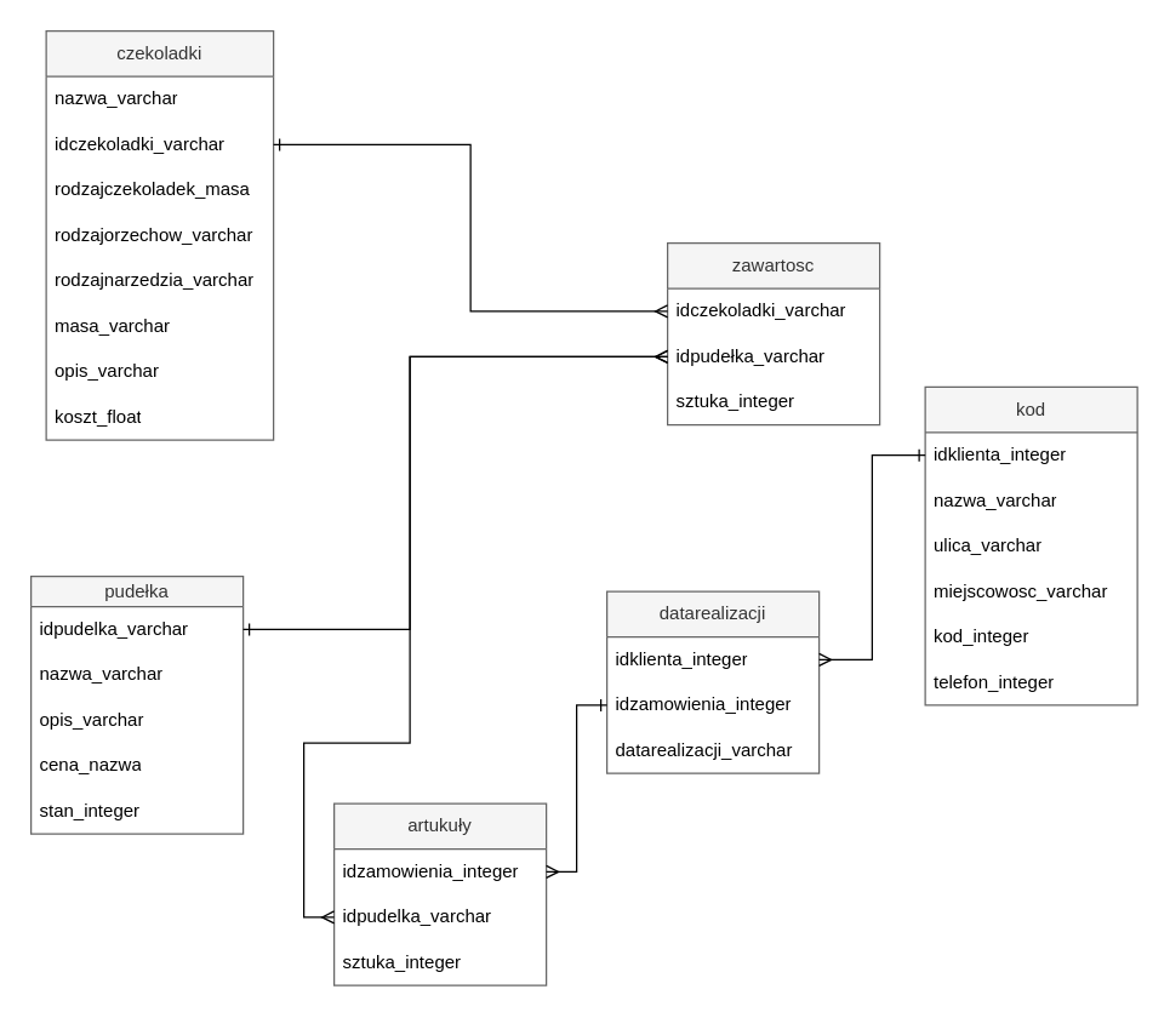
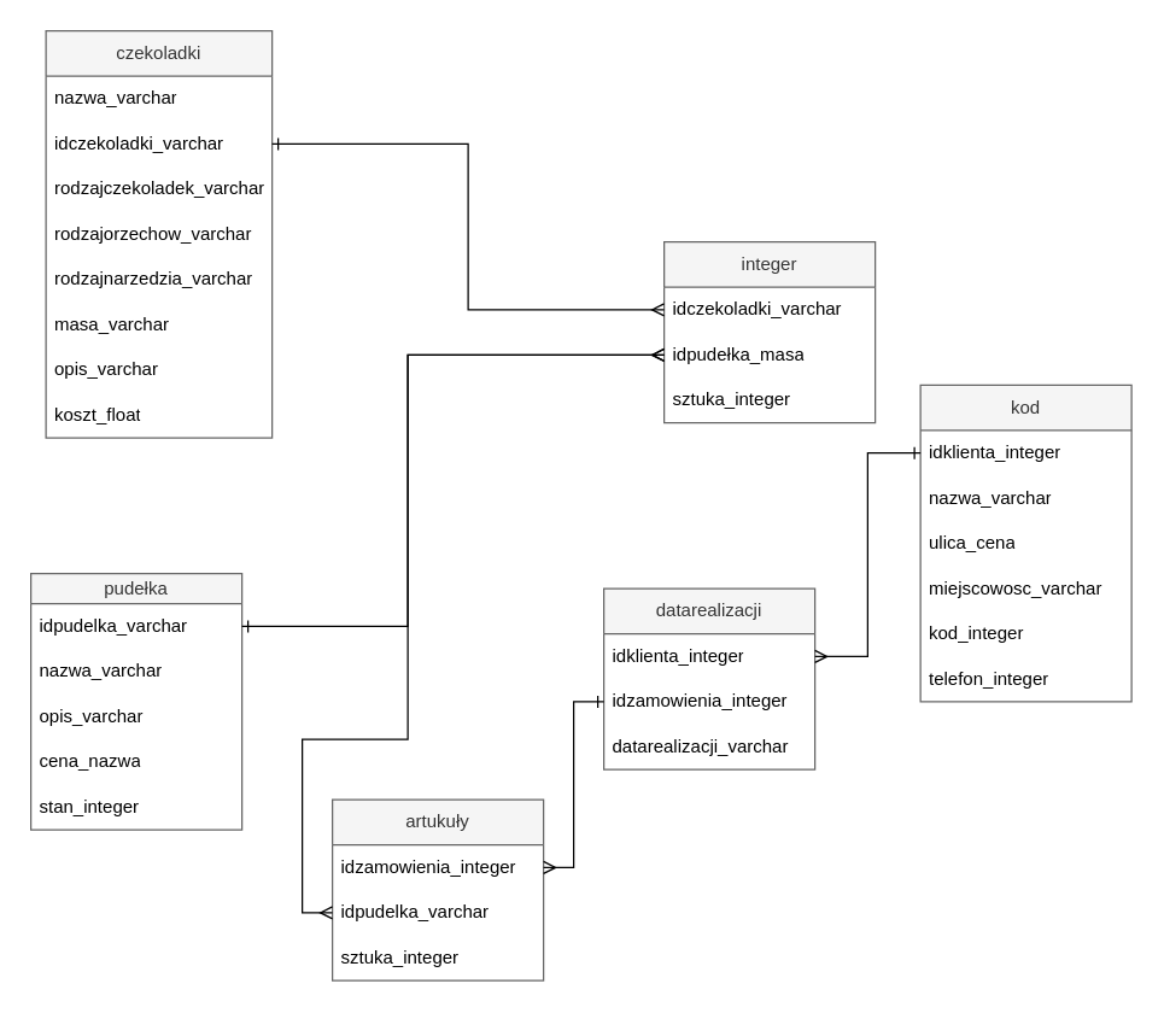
  <mxCell id="0" />
  <mxCell id="1" parent="0" />
  <mxCell id="2" value="czekoladki" style="swimlane;fontStyle=0;childLayout=stackLayout;horizontal=1;startSize=30;horizontalStack=0;resizeParent=1;resizeParentMax=0;resizeLast=0;collapsible=1;marginBottom=0;whiteSpace=wrap;html=1;fillColor=#f5f5f5;strokeColor=#666666;fontColor=#333333;" parent="1" vertex="1"><mxGeometry x="30" y="20" width="150" height="270" as="geometry" /></mxCell>
  <mxCell id="3" value="nazwa_varchar" style="text;strokeColor=none;fillColor=none;align=left;verticalAlign=middle;spacingLeft=4;spacingRight=4;overflow=hidden;points=[[0,0.5],[1,0.5]];portConstraint=eastwest;rotatable=0;whiteSpace=wrap;html=1;" parent="2" vertex="1"><mxGeometry y="30" width="150" height="30" as="geometry" /></mxCell>
  <mxCell id="4" value="idczekoladki_varchar" style="text;strokeColor=none;fillColor=none;align=left;verticalAlign=middle;spacingLeft=4;spacingRight=4;overflow=hidden;points=[[0,0.5],[1,0.5]];portConstraint=eastwest;rotatable=0;whiteSpace=wrap;html=1;" parent="2" vertex="1"><mxGeometry y="60" width="150" height="30" as="geometry" /></mxCell>
- <mxCell id="5" value="rodzajczekoladek_masa" style="text;strokeColor=none;fillColor=none;align=left;verticalAlign=middle;spacingLeft=4;spacingRight=4;overflow=hidden;points=[[0,0.5],[1,0.5]];portConstraint=eastwest;rotatable=0;whiteSpace=wrap;html=1;" parent="2" vertex="1"><mxGeometry y="90" width="150" height="30" as="geometry" /></mxCell>
+ <mxCell id="5" value="rodzajczekoladek_varchar" style="text;strokeColor=none;fillColor=none;align=left;verticalAlign=middle;spacingLeft=4;spacingRight=4;overflow=hidden;points=[[0,0.5],[1,0.5]];portConstraint=eastwest;rotatable=0;whiteSpace=wrap;html=1;" parent="2" vertex="1"><mxGeometry y="90" width="150" height="30" as="geometry" /></mxCell>
  <mxCell id="6" value="rodzajorzechow_varchar" style="text;strokeColor=none;fillColor=none;align=left;verticalAlign=middle;spacingLeft=4;spacingRight=4;overflow=hidden;points=[[0,0.5],[1,0.5]];portConstraint=eastwest;rotatable=0;whiteSpace=wrap;html=1;" parent="2" vertex="1"><mxGeometry y="120" width="150" height="30" as="geometry" /></mxCell>
  <mxCell id="7" value="rodzajnarzedzia_varchar" style="text;strokeColor=none;fillColor=none;align=left;verticalAlign=middle;spacingLeft=4;spacingRight=4;overflow=hidden;points=[[0,0.5],[1,0.5]];portConstraint=eastwest;rotatable=0;whiteSpace=wrap;html=1;" parent="2" vertex="1"><mxGeometry y="150" width="150" height="30" as="geometry" /></mxCell>
  <mxCell id="8" value="masa_varchar" style="text;strokeColor=none;fillColor=none;align=left;verticalAlign=middle;spacingLeft=4;spacingRight=4;overflow=hidden;points=[[0,0.5],[1,0.5]];portConstraint=eastwest;rotatable=0;whiteSpace=wrap;html=1;" parent="2" vertex="1"><mxGeometry y="180" width="150" height="30" as="geometry" /></mxCell>
  <mxCell id="9" value="opis_varchar" style="text;strokeColor=none;fillColor=none;align=left;verticalAlign=middle;spacingLeft=4;spacingRight=4;overflow=hidden;points=[[0,0.5],[1,0.5]];portConstraint=eastwest;rotatable=0;whiteSpace=wrap;html=1;" parent="2" vertex="1"><mxGeometry y="210" width="150" height="30" as="geometry" /></mxCell>
  <mxCell id="10" value="koszt_float" style="text;strokeColor=none;fillColor=none;align=left;verticalAlign=middle;spacingLeft=4;spacingRight=4;overflow=hidden;points=[[0,0.5],[1,0.5]];portConstraint=eastwest;rotatable=0;whiteSpace=wrap;html=1;" parent="2" vertex="1"><mxGeometry y="240" width="150" height="30" as="geometry" /></mxCell>
- <mxCell id="11" value="zawartosc" style="swimlane;fontStyle=0;childLayout=stackLayout;horizontal=1;startSize=30;horizontalStack=0;resizeParent=1;resizeParentMax=0;resizeLast=0;collapsible=1;marginBottom=0;whiteSpace=wrap;html=1;fillColor=#f5f5f5;strokeColor=#666666;fontColor=#333333;" parent="1" vertex="1"><mxGeometry x="440" y="160" width="140" height="120" as="geometry" /></mxCell>
+ <mxCell id="11" value="integer" style="swimlane;fontStyle=0;childLayout=stackLayout;horizontal=1;startSize=30;horizontalStack=0;resizeParent=1;resizeParentMax=0;resizeLast=0;collapsible=1;marginBottom=0;whiteSpace=wrap;html=1;fillColor=#f5f5f5;strokeColor=#666666;fontColor=#333333;" parent="1" vertex="1"><mxGeometry x="440" y="160" width="140" height="120" as="geometry" /></mxCell>
  <mxCell id="12" value="idczekoladki_varchar" style="text;strokeColor=none;fillColor=none;align=left;verticalAlign=middle;spacingLeft=4;spacingRight=4;overflow=hidden;points=[[0,0.5],[1,0.5]];portConstraint=eastwest;rotatable=0;whiteSpace=wrap;html=1;" parent="11" vertex="1"><mxGeometry y="30" width="140" height="30" as="geometry" /></mxCell>
- <mxCell id="13" value="idpudełka_varchar" style="text;strokeColor=none;fillColor=none;align=left;verticalAlign=middle;spacingLeft=4;spacingRight=4;overflow=hidden;points=[[0,0.5],[1,0.5]];portConstraint=eastwest;rotatable=0;whiteSpace=wrap;html=1;" parent="11" vertex="1"><mxGeometry y="60" width="140" height="30" as="geometry" /></mxCell>
+ <mxCell id="13" value="idpudełka_masa" style="text;strokeColor=none;fillColor=none;align=left;verticalAlign=middle;spacingLeft=4;spacingRight=4;overflow=hidden;points=[[0,0.5],[1,0.5]];portConstraint=eastwest;rotatable=0;whiteSpace=wrap;html=1;" parent="11" vertex="1"><mxGeometry y="60" width="140" height="30" as="geometry" /></mxCell>
  <mxCell id="14" value="sztuka_integer" style="text;strokeColor=none;fillColor=none;align=left;verticalAlign=middle;spacingLeft=4;spacingRight=4;overflow=hidden;points=[[0,0.5],[1,0.5]];portConstraint=eastwest;rotatable=0;whiteSpace=wrap;html=1;" parent="11" vertex="1"><mxGeometry y="90" width="140" height="30" as="geometry" /></mxCell>
  <mxCell id="15" value="pudełka" style="swimlane;fontStyle=0;childLayout=stackLayout;horizontal=1;startSize=20;horizontalStack=0;resizeParent=1;resizeParentMax=0;resizeLast=0;collapsible=1;marginBottom=0;whiteSpace=wrap;html=1;fillColor=#f5f5f5;strokeColor=#666666;fontColor=#333333;" parent="1" vertex="1"><mxGeometry x="20" y="380" width="140" height="170" as="geometry" /></mxCell>
  <mxCell id="16" value="idpudelka_varchar" style="text;strokeColor=none;fillColor=none;align=left;verticalAlign=middle;spacingLeft=4;spacingRight=4;overflow=hidden;points=[[0,0.5],[1,0.5]];portConstraint=eastwest;rotatable=0;whiteSpace=wrap;html=1;" parent="15" vertex="1"><mxGeometry y="20" width="140" height="30" as="geometry" /></mxCell>
  <mxCell id="17" value="nazwa_varchar" style="text;strokeColor=none;fillColor=none;align=left;verticalAlign=middle;spacingLeft=4;spacingRight=4;overflow=hidden;points=[[0,0.5],[1,0.5]];portConstraint=eastwest;rotatable=0;whiteSpace=wrap;html=1;" parent="15" vertex="1"><mxGeometry y="50" width="140" height="30" as="geometry" /></mxCell>
  <mxCell id="18" value="opis_varchar" style="text;strokeColor=none;fillColor=none;align=left;verticalAlign=middle;spacingLeft=4;spacingRight=4;overflow=hidden;points=[[0,0.5],[1,0.5]];portConstraint=eastwest;rotatable=0;whiteSpace=wrap;html=1;" parent="15" vertex="1"><mxGeometry y="80" width="140" height="30" as="geometry" /></mxCell>
  <mxCell id="19" value="cena_nazwa" style="text;strokeColor=none;fillColor=none;align=left;verticalAlign=middle;spacingLeft=4;spacingRight=4;overflow=hidden;points=[[0,0.5],[1,0.5]];portConstraint=eastwest;rotatable=0;whiteSpace=wrap;html=1;" parent="15" vertex="1"><mxGeometry y="110" width="140" height="30" as="geometry" /></mxCell>
  <mxCell id="20" value="stan_integer" style="text;strokeColor=none;fillColor=none;align=left;verticalAlign=middle;spacingLeft=4;spacingRight=4;overflow=hidden;points=[[0,0.5],[1,0.5]];portConstraint=eastwest;rotatable=0;whiteSpace=wrap;html=1;" parent="15" vertex="1"><mxGeometry y="140" width="140" height="30" as="geometry" /></mxCell>
  <mxCell id="21" value="kod" style="swimlane;fontStyle=0;childLayout=stackLayout;horizontal=1;startSize=30;horizontalStack=0;resizeParent=1;resizeParentMax=0;resizeLast=0;collapsible=1;marginBottom=0;whiteSpace=wrap;html=1;fillColor=#f5f5f5;strokeColor=#666666;fontColor=#333333;" parent="1" vertex="1"><mxGeometry x="610" y="255" width="140" height="210" as="geometry" /></mxCell>
  <mxCell id="22" value="idklienta_integer" style="text;strokeColor=none;fillColor=none;align=left;verticalAlign=middle;spacingLeft=4;spacingRight=4;overflow=hidden;points=[[0,0.5],[1,0.5]];portConstraint=eastwest;rotatable=0;whiteSpace=wrap;html=1;" parent="21" vertex="1"><mxGeometry y="30" width="140" height="30" as="geometry" /></mxCell>
  <mxCell id="23" value="nazwa_varchar" style="text;strokeColor=none;fillColor=none;align=left;verticalAlign=middle;spacingLeft=4;spacingRight=4;overflow=hidden;points=[[0,0.5],[1,0.5]];portConstraint=eastwest;rotatable=0;whiteSpace=wrap;html=1;" parent="21" vertex="1"><mxGeometry y="60" width="140" height="30" as="geometry" /></mxCell>
- <mxCell id="24" value="ulica_varchar" style="text;strokeColor=none;fillColor=none;align=left;verticalAlign=middle;spacingLeft=4;spacingRight=4;overflow=hidden;points=[[0,0.5],[1,0.5]];portConstraint=eastwest;rotatable=0;whiteSpace=wrap;html=1;" parent="21" vertex="1"><mxGeometry y="90" width="140" height="30" as="geometry" /></mxCell>
+ <mxCell id="24" value="ulica_cena" style="text;strokeColor=none;fillColor=none;align=left;verticalAlign=middle;spacingLeft=4;spacingRight=4;overflow=hidden;points=[[0,0.5],[1,0.5]];portConstraint=eastwest;rotatable=0;whiteSpace=wrap;html=1;" parent="21" vertex="1"><mxGeometry y="90" width="140" height="30" as="geometry" /></mxCell>
  <mxCell id="25" value="miejscowosc_varchar" style="text;strokeColor=none;fillColor=none;align=left;verticalAlign=middle;spacingLeft=4;spacingRight=4;overflow=hidden;points=[[0,0.5],[1,0.5]];portConstraint=eastwest;rotatable=0;whiteSpace=wrap;html=1;" parent="21" vertex="1"><mxGeometry y="120" width="140" height="30" as="geometry" /></mxCell>
  <mxCell id="26" value="kod_integer" style="text;strokeColor=none;fillColor=none;align=left;verticalAlign=middle;spacingLeft=4;spacingRight=4;overflow=hidden;points=[[0,0.5],[1,0.5]];portConstraint=eastwest;rotatable=0;whiteSpace=wrap;html=1;" parent="21" vertex="1"><mxGeometry y="150" width="140" height="30" as="geometry" /></mxCell>
  <mxCell id="27" value="telefon_integer" style="text;strokeColor=none;fillColor=none;align=left;verticalAlign=middle;spacingLeft=4;spacingRight=4;overflow=hidden;points=[[0,0.5],[1,0.5]];portConstraint=eastwest;rotatable=0;whiteSpace=wrap;html=1;" parent="21" vertex="1"><mxGeometry y="180" width="140" height="30" as="geometry" /></mxCell>
  <mxCell id="28" value="datarealizacji" style="swimlane;fontStyle=0;childLayout=stackLayout;horizontal=1;startSize=30;horizontalStack=0;resizeParent=1;resizeParentMax=0;resizeLast=0;collapsible=1;marginBottom=0;whiteSpace=wrap;html=1;fillColor=#f5f5f5;strokeColor=#666666;fontColor=#333333;" parent="1" vertex="1"><mxGeometry x="400" y="390" width="140" height="120" as="geometry" /></mxCell>
  <mxCell id="29" value="idklienta_integer" style="text;align=left;verticalAlign=middle;spacingLeft=4;spacingRight=4;overflow=hidden;points=[[0,0.5],[1,0.5]];portConstraint=eastwest;rotatable=0;whiteSpace=wrap;html=1;" parent="28" vertex="1"><mxGeometry y="30" width="140" height="30" as="geometry" /></mxCell>
  <mxCell id="30" value="idzamowienia_integer" style="text;strokeColor=none;fillColor=none;align=left;verticalAlign=middle;spacingLeft=4;spacingRight=4;overflow=hidden;points=[[0,0.5],[1,0.5]];portConstraint=eastwest;rotatable=0;whiteSpace=wrap;html=1;" parent="28" vertex="1"><mxGeometry y="60" width="140" height="30" as="geometry" /></mxCell>
  <mxCell id="31" value="datarealizacji_varchar" style="text;strokeColor=none;fillColor=none;align=left;verticalAlign=middle;spacingLeft=4;spacingRight=4;overflow=hidden;points=[[0,0.5],[1,0.5]];portConstraint=eastwest;rotatable=0;whiteSpace=wrap;html=1;" parent="28" vertex="1"><mxGeometry y="90" width="140" height="30" as="geometry" /></mxCell>
  <mxCell id="32" value="" style="edgeStyle=orthogonalEdgeStyle;rounded=0;orthogonalLoop=1;jettySize=auto;html=1;entryX=1;entryY=0.5;entryDx=0;entryDy=0;endArrow=ERone;endFill=0;startArrow=ERmany;startFill=0;" parent="1" source="13" target="16" edge="1"><mxGeometry relative="1" as="geometry"><mxPoint x="270" y="480" as="sourcePoint" /><Array as="points"><mxPoint x="270" y="235" /><mxPoint x="270" y="415" /></Array></mxGeometry></mxCell>
  <mxCell id="33" value="artukuły" style="swimlane;fontStyle=0;childLayout=stackLayout;horizontal=1;startSize=30;horizontalStack=0;resizeParent=1;resizeParentMax=0;resizeLast=0;collapsible=1;marginBottom=0;whiteSpace=wrap;html=1;fillColor=#f5f5f5;strokeColor=#666666;fontColor=#333333;" parent="1" vertex="1"><mxGeometry x="220" y="530" width="140" height="120" as="geometry" /></mxCell>
  <mxCell id="34" value="idzamowienia_integer" style="text;strokeColor=none;fillColor=none;align=left;verticalAlign=middle;spacingLeft=4;spacingRight=4;overflow=hidden;points=[[0,0.5],[1,0.5]];portConstraint=eastwest;rotatable=0;whiteSpace=wrap;html=1;" parent="33" vertex="1"><mxGeometry y="30" width="140" height="30" as="geometry" /></mxCell>
  <mxCell id="35" value="idpudelka_varchar" style="text;strokeColor=none;fillColor=none;align=left;verticalAlign=middle;spacingLeft=4;spacingRight=4;overflow=hidden;points=[[0,0.5],[1,0.5]];portConstraint=eastwest;rotatable=0;whiteSpace=wrap;html=1;" parent="33" vertex="1"><mxGeometry y="60" width="140" height="30" as="geometry" /></mxCell>
  <mxCell id="36" value="sztuka_integer" style="text;strokeColor=none;fillColor=none;align=left;verticalAlign=middle;spacingLeft=4;spacingRight=4;overflow=hidden;points=[[0,0.5],[1,0.5]];portConstraint=eastwest;rotatable=0;whiteSpace=wrap;html=1;" parent="33" vertex="1"><mxGeometry y="90" width="140" height="30" as="geometry" /></mxCell>
  <mxCell id="37" style="edgeStyle=orthogonalEdgeStyle;rounded=0;orthogonalLoop=1;jettySize=auto;html=1;exitX=0;exitY=0.5;exitDx=0;exitDy=0;entryX=0;entryY=0.5;entryDx=0;entryDy=0;startArrow=ERmany;startFill=0;endArrow=ERmany;endFill=0;" parent="1" source="13" target="35" edge="1"><mxGeometry relative="1" as="geometry"><mxPoint x="260" y="520" as="targetPoint" /><Array as="points"><mxPoint x="270" y="235" /><mxPoint x="270" y="490" /><mxPoint x="200" y="490" /><mxPoint x="200" y="605" /></Array></mxGeometry></mxCell>
  <mxCell id="38" style="edgeStyle=orthogonalEdgeStyle;rounded=0;orthogonalLoop=1;jettySize=auto;html=1;endArrow=ERone;endFill=0;startArrow=ERmany;startFill=0;" parent="1" source="12" target="4" edge="1"><mxGeometry relative="1" as="geometry" /></mxCell>
  <mxCell id="39" style="edgeStyle=orthogonalEdgeStyle;rounded=0;orthogonalLoop=1;jettySize=auto;html=1;startArrow=ERmany;startFill=0;endArrow=ERone;endFill=0;" parent="1" source="34" target="30" edge="1"><mxGeometry relative="1" as="geometry" /></mxCell>
  <mxCell id="40" style="edgeStyle=orthogonalEdgeStyle;rounded=0;orthogonalLoop=1;jettySize=auto;html=1;entryX=0;entryY=0.5;entryDx=0;entryDy=0;startArrow=ERmany;startFill=0;endArrow=ERone;endFill=0;" parent="1" source="29" target="22" edge="1"><mxGeometry relative="1" as="geometry" /></mxCell>
